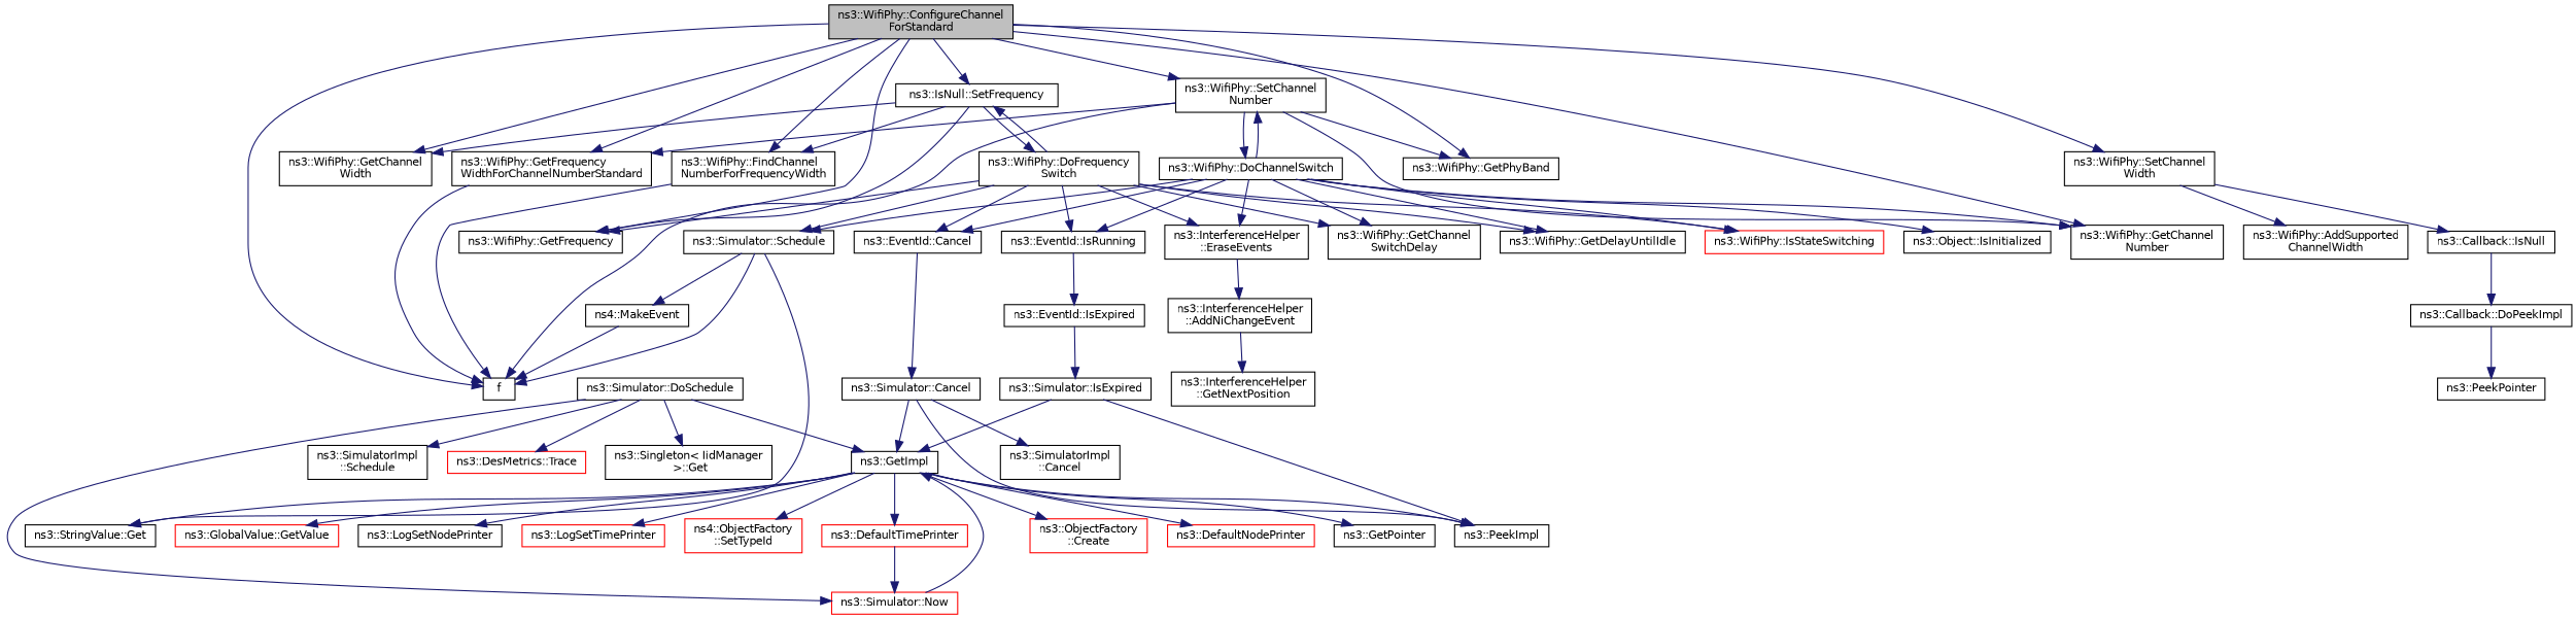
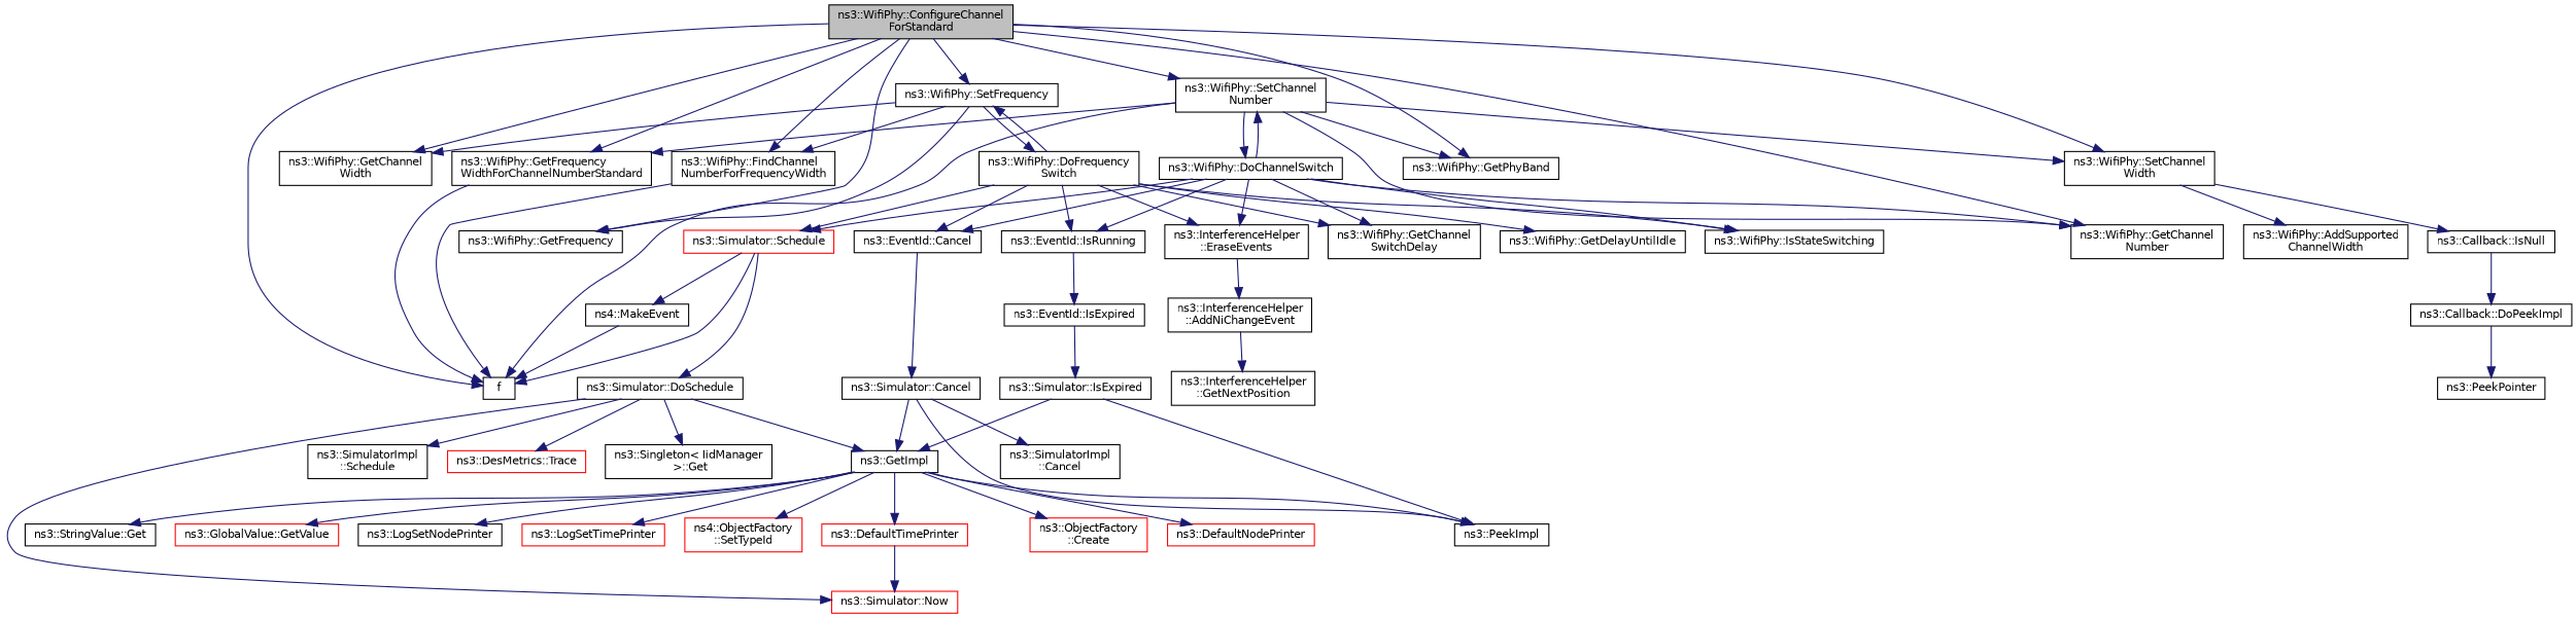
  digraph {
    rankdir=TB
    node [color=black fillcolor=white fontname=Helvetica fontsize=10 shape=record style=filled]
    edge [color=midnightblue fontname=Helvetica fontsize=10 labelfontname=Helvetica labelfontsize=10 style=solid]
    n1 [fillcolor=grey75 fontcolor=black height=0.2 label="ns3::WifiPhy::ConfigureChannel\lForStandard" width=0.4]
    n2 [height=0.2 label=f width=0.4]
    n3 [height=0.2 label="ns3::WifiPhy::FindChannel\lNumberForFrequencyWidth" width=0.4]
    n4 [height=0.2 label="ns3::WifiPhy::GetChannel\lNumber" width=0.4]
    n5 [height=0.2 label="ns3::WifiPhy::GetChannel\lWidth" width=0.4]
    n6 [height=0.2 label="ns3::WifiPhy::GetFrequency" width=0.4]
    n7 [height=0.2 label="ns3::WifiPhy::GetFrequency\lWidthForChannelNumberStandard" width=0.4]
    n8 [height=0.2 label="ns3::WifiPhy::GetPhyBand" width=0.4]
    n9 [height=0.2 label="ns3::WifiPhy::SetChannel\lNumber" width=0.4]
    n10 [height=0.2 label="ns3::WifiPhy::SetChannel\lWidth" width=0.4]
-   n11 [height=0.2 label="ns3::IsNull::SetFrequency" width=0.4]
+   n11 [height=0.2 label="ns3::WifiPhy::SetFrequency" width=0.4]
    n12 [height=0.2 label="ns3::WifiPhy::DoChannelSwitch" width=0.4]
    n13 [height=0.2 label="ns3::WifiPhy::AddSupported\lChannelWidth" width=0.4]
    n14 [height=0.2 label="ns3::Callback::IsNull" width=0.4]
    n15 [height=0.2 label="ns3::WifiPhy::DoFrequency\lSwitch" width=0.4]
    n16 [height=0.2 label="ns3::EventId::Cancel" width=0.4]
    n17 [height=0.2 label="ns3::InterferenceHelper\l::EraseEvents" width=0.4]
    n18 [height=0.2 label="ns3::WifiPhy::GetChannel\lSwitchDelay" width=0.4]
    n19 [height=0.2 label="ns3::WifiPhy::GetDelayUntilIdle" width=0.4]
-   n20 [height=0.2 label="ns3::Object::IsInitialized" width=0.4]
    n21 [height=0.2 label="ns3::EventId::IsRunning" width=0.4]
-   n22 [color=red height=0.2 label="ns3::WifiPhy::IsStateSwitching" width=0.4]
-   n23 [height=0.2 label="ns3::Simulator::Schedule" width=0.4]
+   n22 [height=0.2 label="ns3::WifiPhy::IsStateSwitching" width=0.4]
+   n23 [color=red height=0.2 label="ns3::Simulator::Schedule" width=0.4]
    n24 [height=0.2 label="ns3::Simulator::Cancel" width=0.4]
    n25 [height=0.2 label="ns3::InterferenceHelper\l::AddNiChangeEvent" width=0.4]
    n26 [height=0.2 label="ns3::EventId::IsExpired" width=0.4]
    n27 [height=0.2 label="ns3::Simulator::DoSchedule" width=0.4]
    n28 [height=0.2 label="ns4::MakeEvent" width=0.4]
    n29 [height=0.2 label="ns3::SimulatorImpl\l::Cancel" width=0.4]
    n30 [height=0.2 label="ns3::GetImpl" width=0.4]
    n31 [height=0.2 label="ns3::PeekImpl" width=0.4]
    n32 [color=red height=0.2 label="ns3::ObjectFactory\l::Create" width=0.4]
    n33 [color=red height=0.2 label="ns3::DefaultNodePrinter" width=0.4]
    n34 [color=red height=0.2 label="ns3::DefaultTimePrinter" width=0.4]
    n35 [height=0.2 label="ns3::StringValue::Get" width=0.4]
-   n36 [height=0.2 label="ns3::GetPointer" width=0.4]
    n37 [color=red height=0.2 label="ns3::GlobalValue::GetValue" width=0.4]
    n38 [height=0.2 label="ns3::LogSetNodePrinter" width=0.4]
    n39 [color=red height=0.2 label="ns3::LogSetTimePrinter" width=0.4]
    n40 [color=red height=0.2 label="ns4::ObjectFactory\l::SetTypeId" width=0.4]
    n41 [color=red height=0.2 label="ns3::Simulator::Now" width=0.4]
    n42 [height=0.2 label="ns3::InterferenceHelper\l::GetNextPosition" width=0.4]
    n43 [height=0.2 label="ns3::Simulator::IsExpired" width=0.4]
    n44 [height=0.2 label="ns3::Singleton\< IidManager\l \>::Get" width=0.4]
    n45 [height=0.2 label="ns3::SimulatorImpl\l::Schedule" width=0.4]
    n46 [color=red height=0.2 label="ns3::DesMetrics::Trace" width=0.4]
    n47 [height=0.2 label="ns3::Callback::DoPeekImpl" width=0.4]
    n48 [height=0.2 label="ns3::PeekPointer" width=0.4]
    n1 -> n2
    n1 -> n3
    n1 -> n4
    n1 -> n5
    n1 -> n6
    n1 -> n7
    n1 -> n8
    n1 -> n9
    n1 -> n10
    n1 -> n11
    n3 -> n2
    n7 -> n2
    n9 -> n2
    n9 -> n4
    n9 -> n7
    n9 -> n8
+   n9 -> n10
    n9 -> n12
    n10 -> n13
    n10 -> n14
    n11 -> n3
    n11 -> n5
    n11 -> n6
    n11 -> n15
    n12 -> n4
    n12 -> n9
    n12 -> n16
    n12 -> n17
    n12 -> n18
-   n12 -> n19
-   n12 -> n20
    n12 -> n21
    n12 -> n22
    n12 -> n23
    n14 -> n47
-   n15 -> n6
    n15 -> n11
    n15 -> n16
    n15 -> n17
    n15 -> n18
    n15 -> n19
    n15 -> n21
    n15 -> n22
    n15 -> n23
    n16 -> n24
    n17 -> n25
    n21 -> n26
    n23 -> n2
-   n23 -> n35
+   n23 -> n27
    n23 -> n28
    n24 -> n29
    n24 -> n30
    n24 -> n31
    n25 -> n42
    n26 -> n43
    n27 -> n30
    n27 -> n41
    n27 -> n44
    n27 -> n45
    n27 -> n46
    n28 -> n2
    n30 -> n31
    n30 -> n32
    n30 -> n33
    n30 -> n34
    n30 -> n35
-   n30 -> n36
    n30 -> n37
    n30 -> n38
    n30 -> n39
    n30 -> n40
    n34 -> n41
-   n41 -> n30
    n43 -> n30
    n43 -> n31
    n47 -> n48
  }
